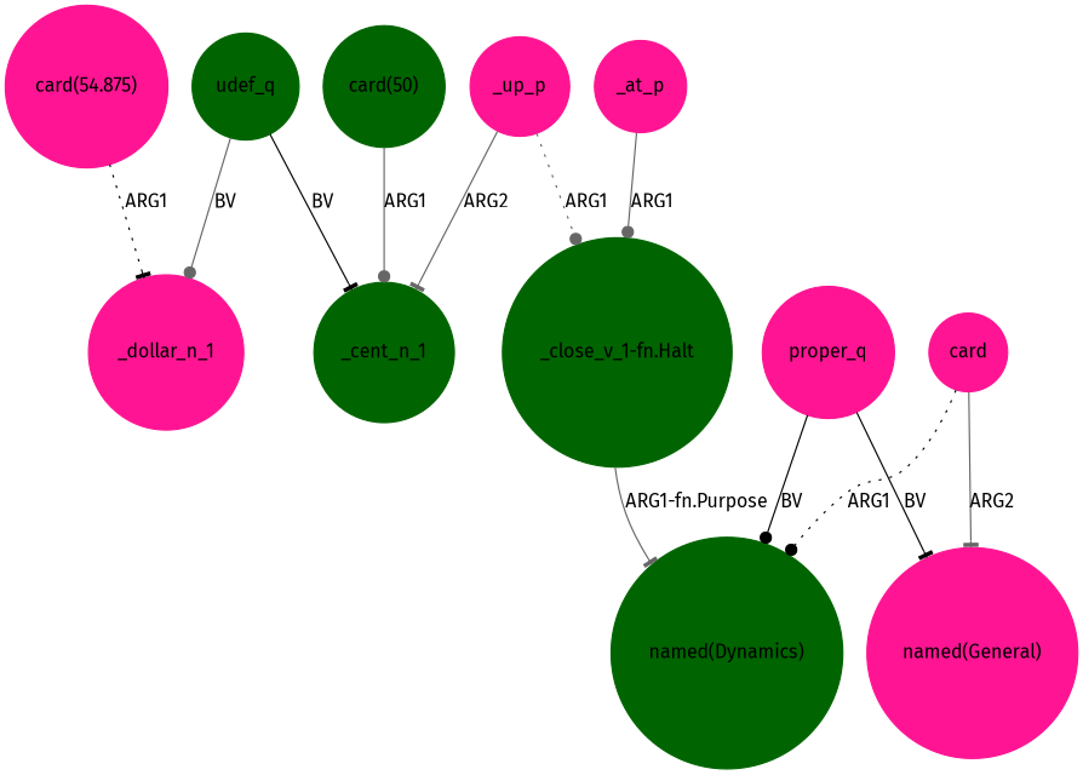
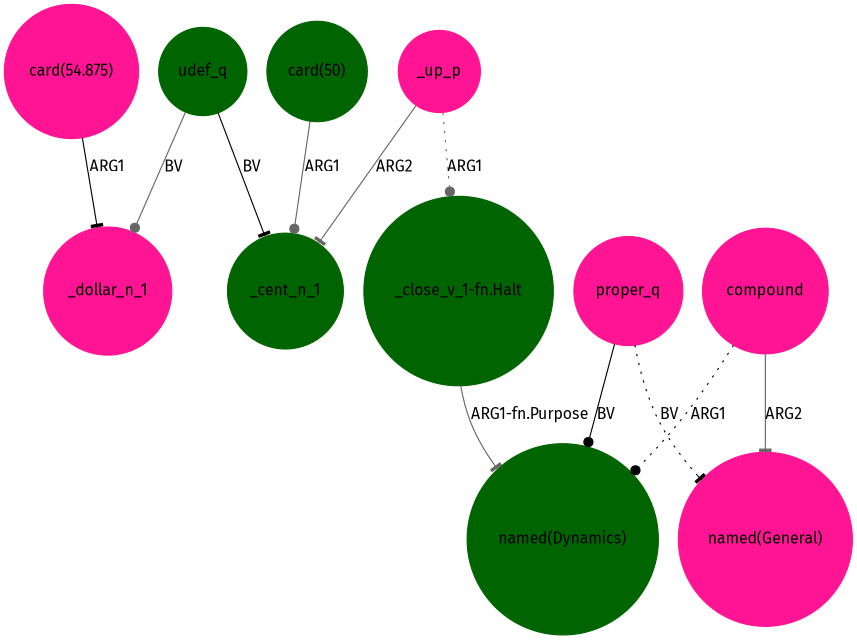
  digraph {
    fontname="Fira Sans"
    node [color=deeppink fontname="Fira Sans" shape=circle style=filled]
    edge [arrowhead=tee color=gray40 fontname="Fira Sans" style=solid]
    "card(54.875)"
    _dollar_n_1
    "_close_v_1-fn.Halt" [color=darkgreen]
    "named(Dynamics)" [color=darkgreen]
-   _at_p
    _up_p
    _cent_n_1 [color=darkgreen]
-   compound [label=card]
+   compound
    "named(General)"
    udef_q [color=darkgreen]
    proper_q
    "card(50)" [color=darkgreen]
-   "card(54.875)" -> _dollar_n_1 [color=black label=ARG1 style=dotted]
+   "card(54.875)" -> _dollar_n_1 [color=black label=ARG1]
    "_close_v_1-fn.Halt" -> "named(Dynamics)" [label="ARG1-fn.Purpose"]
-   _at_p -> "_close_v_1-fn.Halt" [arrowhead=dot label=ARG1]
    _up_p -> "_close_v_1-fn.Halt" [arrowhead=dot label=ARG1 style=dotted]
    _up_p -> _cent_n_1 [label=ARG2]
    compound -> "named(Dynamics)" [arrowhead=dot color=black label=ARG1 style=dotted]
    compound -> "named(General)" [label=ARG2]
    udef_q -> _dollar_n_1 [arrowhead=dot label=BV]
    udef_q -> _cent_n_1 [color=black label=BV]
    proper_q -> "named(Dynamics)" [arrowhead=dot color=black label=BV]
-   proper_q -> "named(General)" [color=black label=BV]
+   proper_q -> "named(General)" [color=black label=BV style=dotted]
    "card(50)" -> _cent_n_1 [arrowhead=dot label=ARG1]
  }
